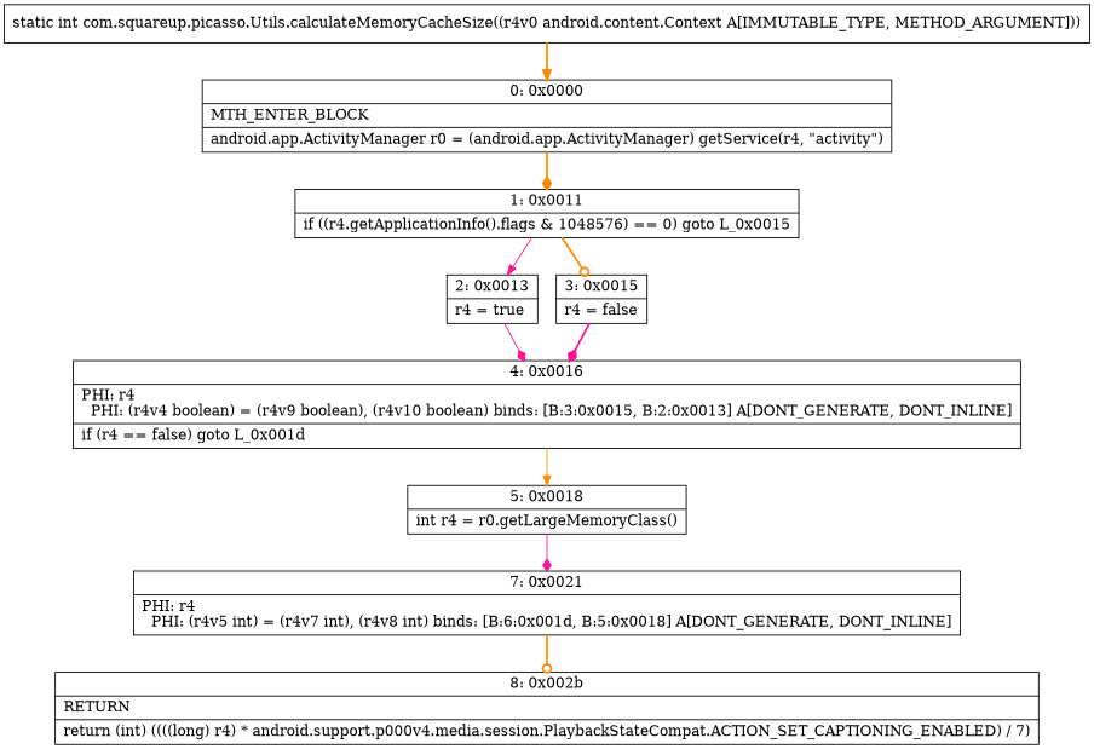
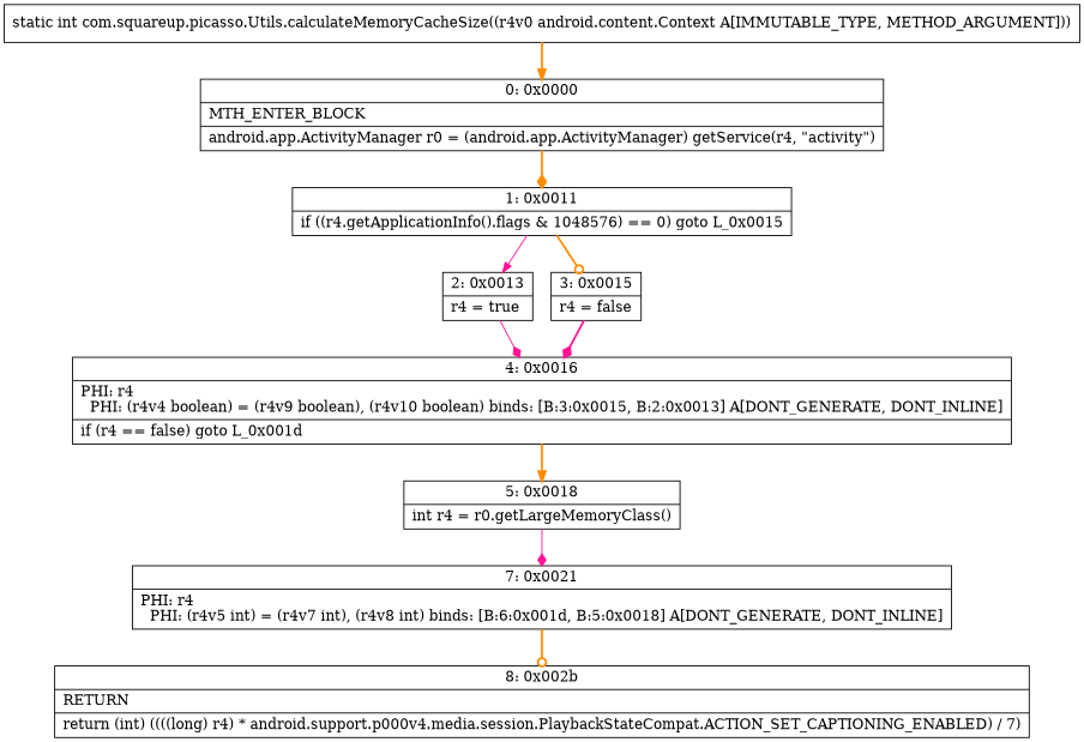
  digraph {
    node [shape=record]
    edge [arrowhead=diamond color=darkorange style=bold]
    n1 [label="{0\:\ 0x0000|MTH_ENTER_BLOCK\l|android.app.ActivityManager r0 = (android.app.ActivityManager) getService(r4, \"activity\")\l}"]
    n2 [label="{1\:\ 0x0011|if ((r4.getApplicationInfo().flags & 1048576) == 0) goto L_0x0015\l}"]
    n3 [label="{2\:\ 0x0013|r4 = true\l}"]
    n4 [label="{3\:\ 0x0015|r4 = false\l}"]
    n5 [label="{4\:\ 0x0016|PHI: r4 \l  PHI: (r4v4 boolean) = (r4v9 boolean), (r4v10 boolean) binds: [B:3:0x0015, B:2:0x0013] A[DONT_GENERATE, DONT_INLINE]\l|if (r4 == false) goto L_0x001d\l}"]
    n6 [label="{5\:\ 0x0018|int r4 = r0.getLargeMemoryClass()\l}"]
    n7 [label="{7\:\ 0x0021|PHI: r4 \l  PHI: (r4v5 int) = (r4v7 int), (r4v8 int) binds: [B:6:0x001d, B:5:0x0018] A[DONT_GENERATE, DONT_INLINE]\l}"]
    n8 [label="{8\:\ 0x002b|RETURN\l|return (int) ((((long) r4) * android.support.p000v4.media.session.PlaybackStateCompat.ACTION_SET_CAPTIONING_ENABLED) \/ 7)\l}"]
    n9 [label="{static int com.squareup.picasso.Utils.calculateMemoryCacheSize((r4v0 android.content.Context A[IMMUTABLE_TYPE, METHOD_ARGUMENT])) }"]
    n1 -> n2
    n2 -> n3 [arrowhead=normal color=deeppink style=solid]
    n2 -> n4 [arrowhead=odot]
    n3 -> n5 [color=deeppink style=solid]
    n4 -> n5 [color=deeppink]
-   n5 -> n6 [arrowhead=normal style=solid]
+   n5 -> n6 [arrowhead=normal]
    n6 -> n7 [color=deeppink style=solid]
    n7 -> n8 [arrowhead=odot]
    n9 -> n1 [arrowhead=normal]
  }
